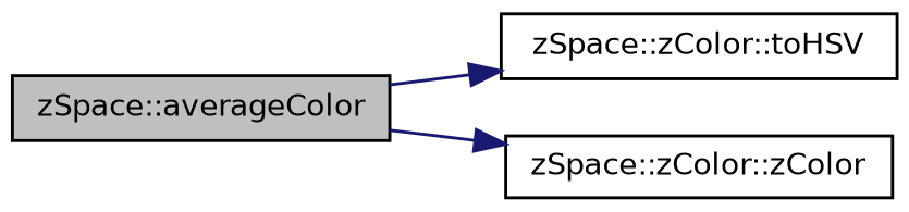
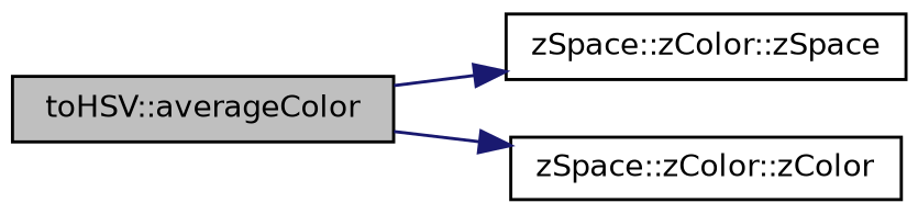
  digraph {
    rankdir=LR
    node [color=black fillcolor=white fontname=Helvetica fontsize=10 shape=record style=filled]
    edge [color=midnightblue fontname=Helvetica fontsize=10 labelfontname=Helvetica labelfontsize=10 style=solid]
-   n1 [fillcolor=grey75 fontcolor=black height=0.2 label="zSpace::averageColor" width=0.4]
-   n2 [height=0.2 label="zSpace::zColor::toHSV" width=0.4]
+   n1 [fillcolor=grey75 fontcolor=black height=0.2 label="toHSV::averageColor" width=0.4]
+   n2 [height=0.2 label="zSpace::zColor::zSpace" width=0.4]
    n3 [height=0.2 label="zSpace::zColor::zColor" width=0.4]
    n1 -> n2
    n1 -> n3
  }
